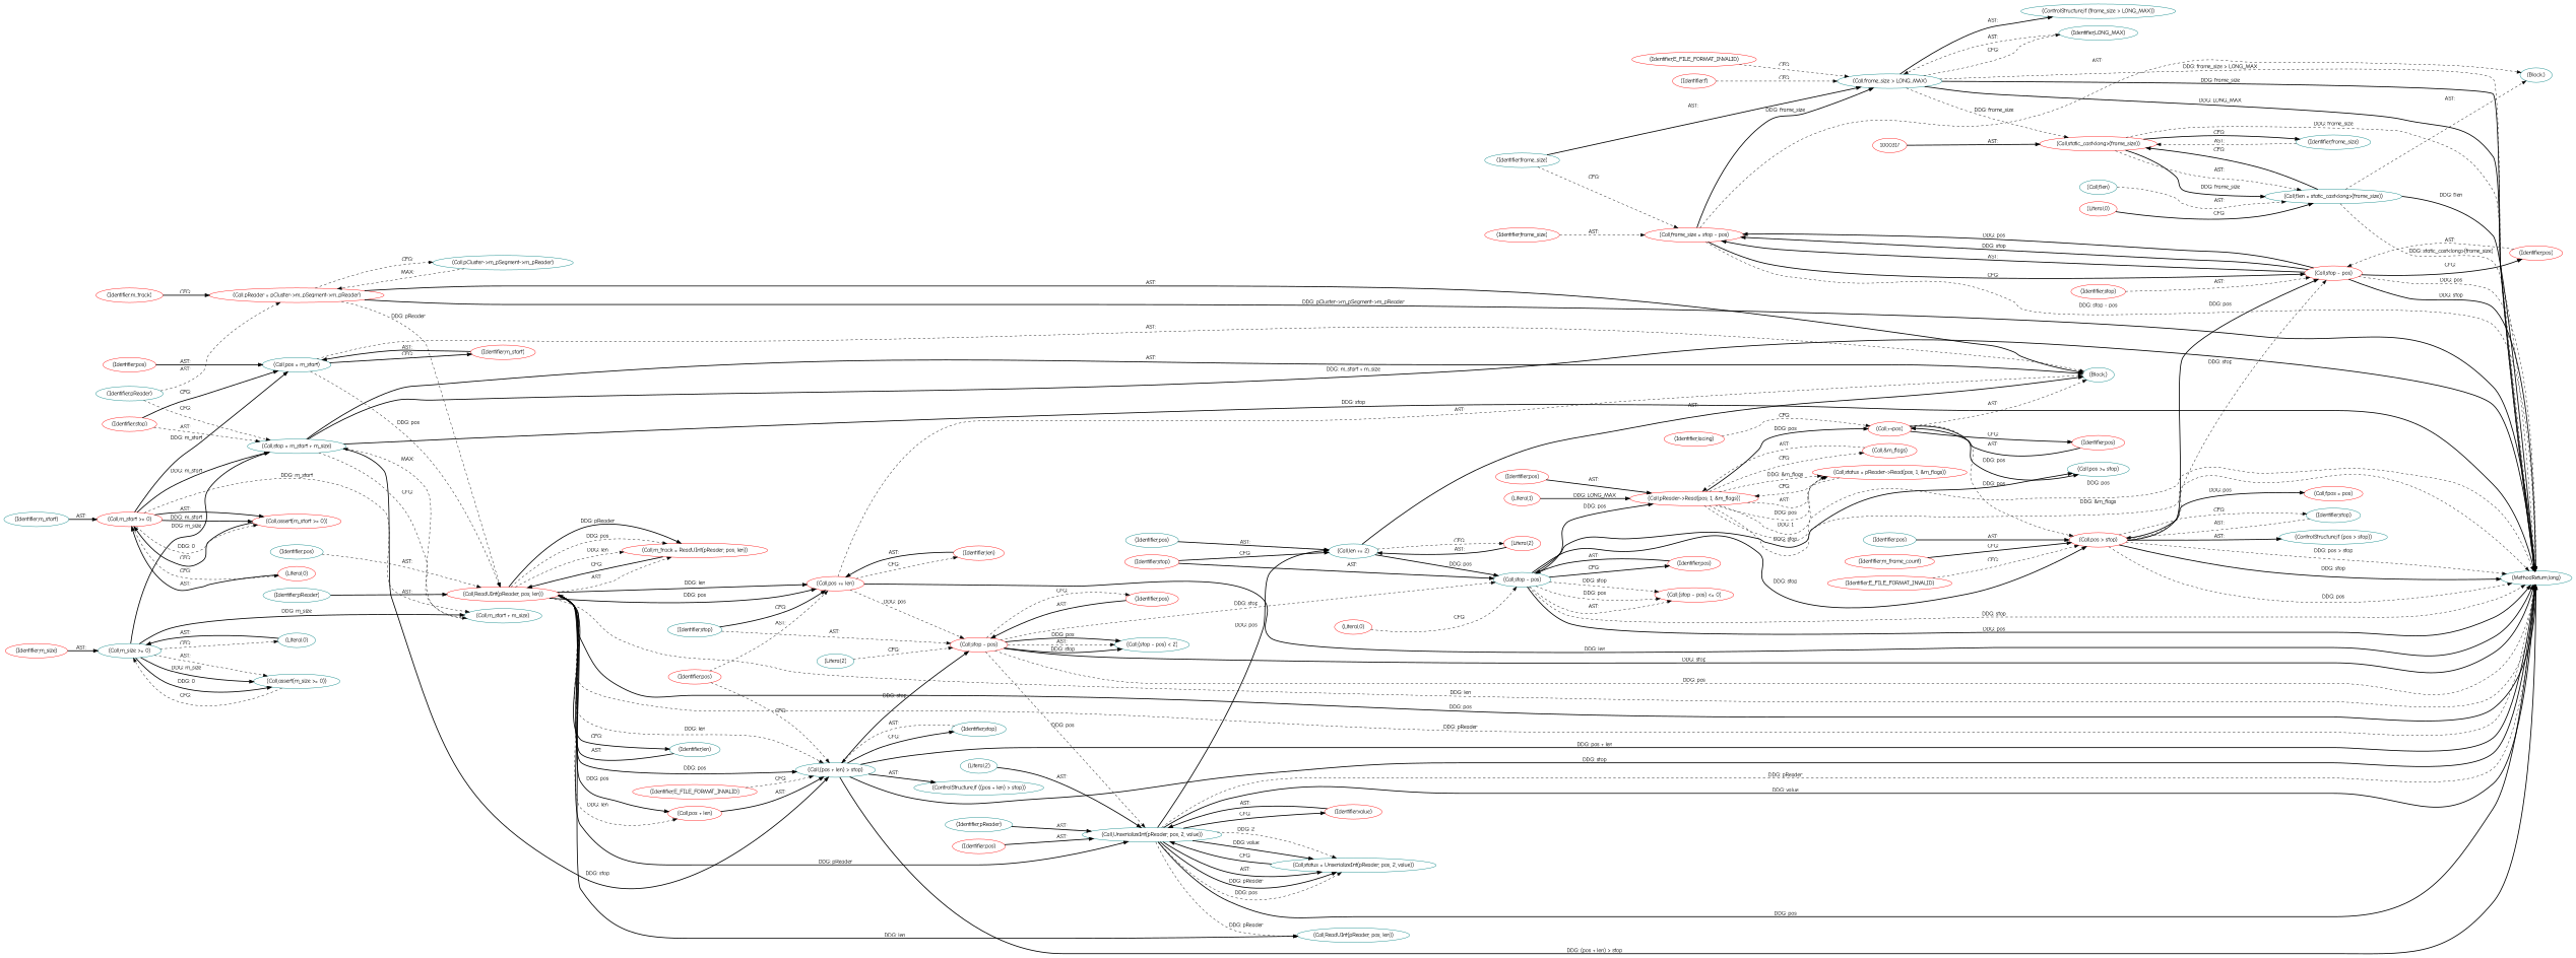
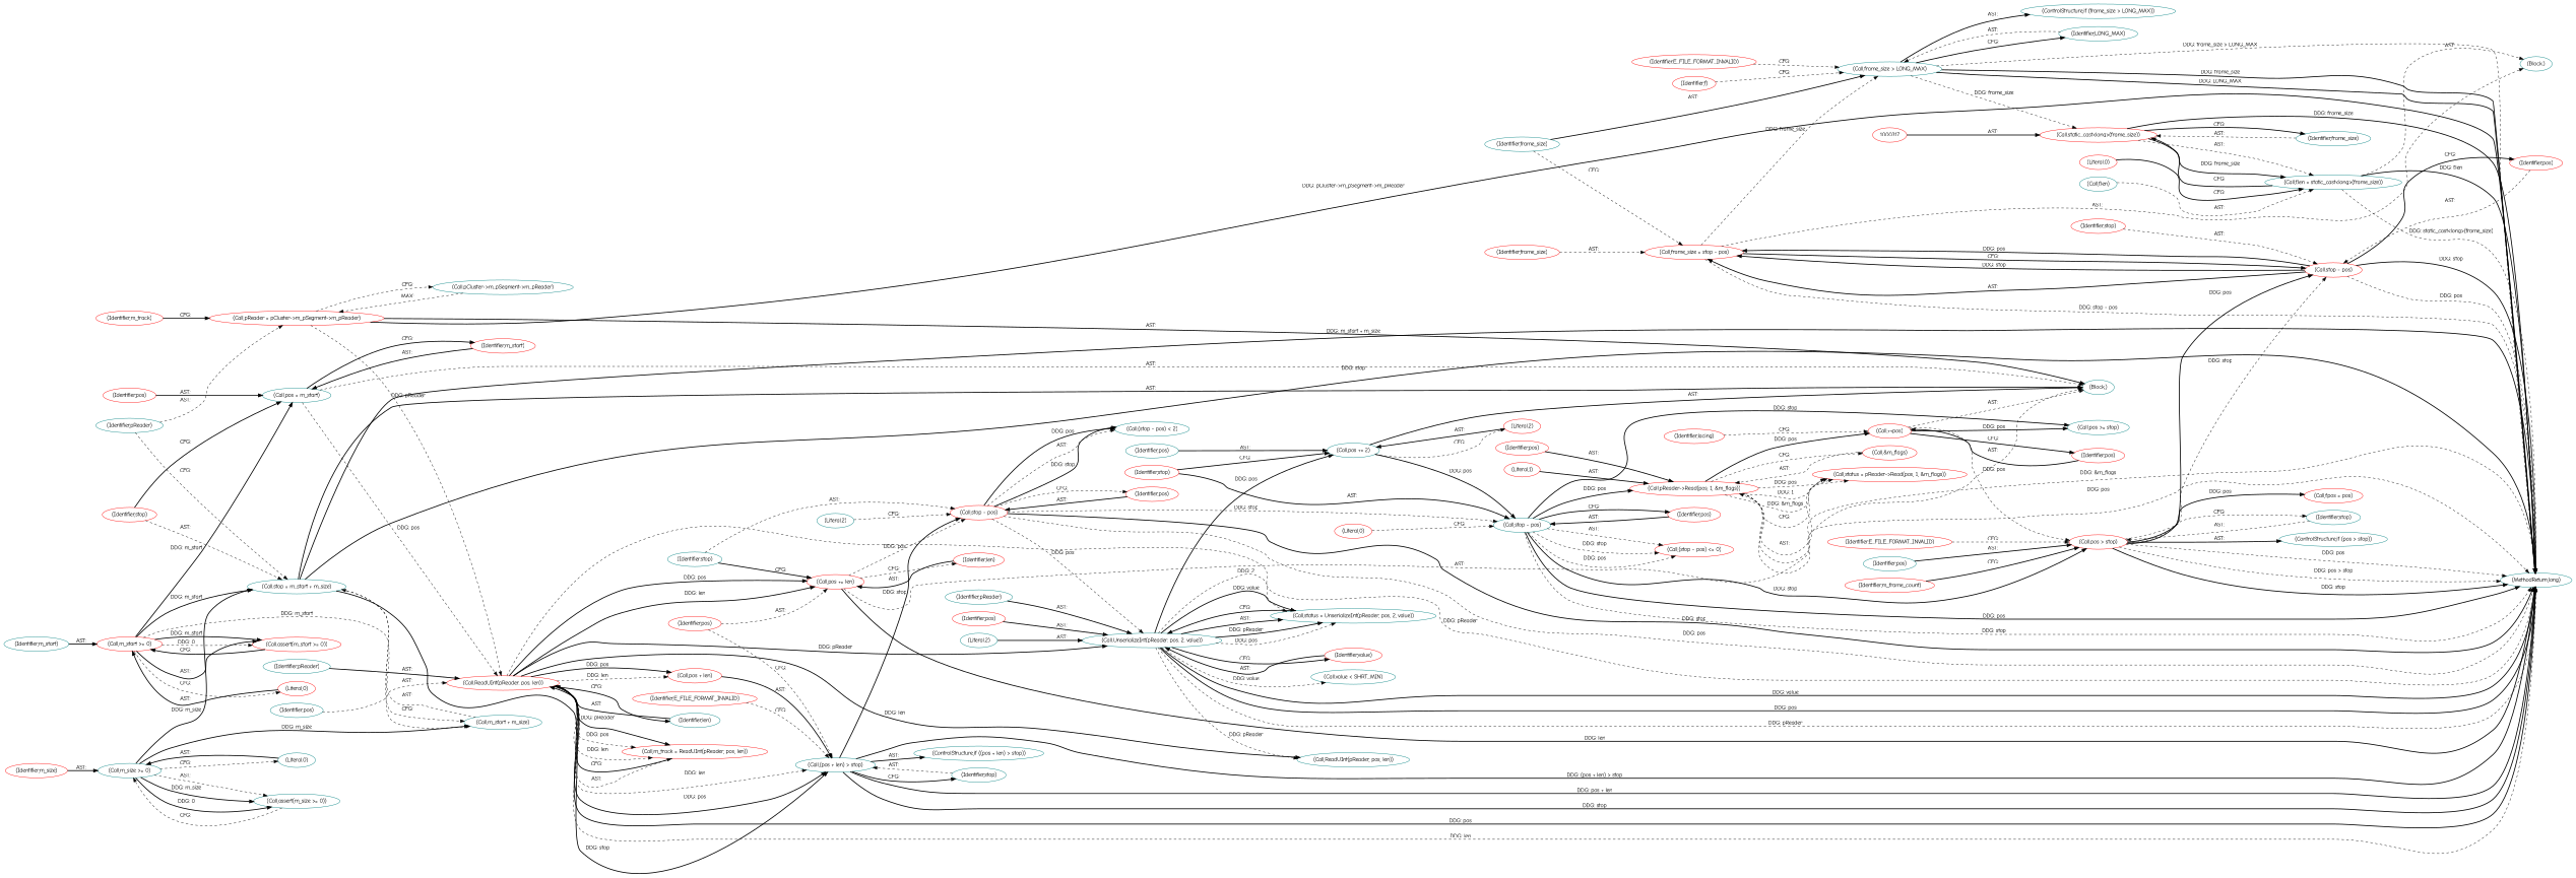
  digraph {
    fontname="Comic Neue"
    rankdir=LR
    node [color=red fontname="Comic Neue"]
    edge [fontname="Comic Neue" style=bold]
    n1 [label="(Call,frame_size = stop - pos)"]
    n2 [label="(Call,stop - pos)"]
    n3 [color=teal label="(Call,frame_size > LONG_MAX)"]
    n4 [color=teal label="(Block,)"]
    n5 [color=teal label="(MethodReturn,long)"]
    n6 [label="(Identifier,pos)"]
    n7 [label="(Call,static_cast<long>(frame_size))"]
    n8 [color=teal label="(Identifier,LONG_MAX)"]
    n9 [color=teal label="(ControlStructure,if (frame_size > LONG_MAX))"]
    n10 [label="(Call,pos > stop)"]
    n11 [label="(Call,f.pos = pos)"]
    n12 [color=teal label="(ControlStructure,if (pos > stop))"]
    n13 [color=teal label="(Identifier,stop)"]
    n14 [label="(Call,++pos)"]
    n15 [color=teal label="(Block,)"]
    n16 [label="(Identifier,pos)"]
    n17 [color=teal label="(Call,pos >= stop)"]
    n18 [label="(Call,pReader->Read(pos, 1, &m_flags))"]
    n19 [label="(Call,status = pReader->Read(pos, 1, &m_flags))"]
    n20 [label="(Call,&m_flags)"]
    n21 [color=teal label="(Call,stop - pos)"]
    n22 [label="(Identifier,pos)"]
    n23 [label="(Call,(stop - pos) <= 0)"]
    n24 [label="(Call,stop - pos)"]
    n25 [color=teal label="(Call,UnserializeInt(pReader, pos, 2, value))"]
    n26 [label="(Identifier,pos)"]
    n27 [color=teal label="(Call,(stop - pos) < 2)"]
    n28 [color=teal label="(Call,ReadUInt(pReader, pos, len))"]
-   n29 [color=teal label="(Call,len += 2)"]
+   n29 [color=teal label="(Call,pos += 2)"]
+   n30 [color=teal label="(Call,value < SHRT_MIN)"]
    n31 [color=teal label="(Call,status = UnserializeInt(pReader, pos, 2, value))"]
    n32 [label="(Identifier,value)"]
    n33 [color=teal label="(Call,(pos + len) > stop)"]
    n34 [color=teal label="(Identifier,stop)"]
    n35 [color=teal label="(ControlStructure,if ((pos + len) > stop))"]
    n36 [label="(Call,ReadUInt(pReader, pos, len))"]
    n37 [label="(Call,pos += len)"]
    n38 [label="(Call,pos + len)"]
    n39 [label="(Call,m_track = ReadUInt(pReader, pos, len))"]
    n40 [color=teal label="(Identifier,len)"]
    n41 [label="(Identifier,len)"]
    n42 [label="(Call,pReader = pCluster->m_pSegment->m_pReader)"]
    n43 [color=teal label="(Call,pCluster->m_pSegment->m_pReader)"]
    n44 [color=teal label="(Call,pos = m_start)"]
    n45 [label="(Identifier,m_start)"]
    n46 [label="(Call,m_start >= 0)"]
    n47 [color=teal label="(Call,stop = m_start + m_size)"]
    n48 [label="(Literal,0)"]
    n49 [color=teal label="(Call,m_start + m_size)"]
    n50 [label="(Call,assert(m_start >= 0))"]
    n51 [color=teal label="(Call,m_size >= 0)"]
    n52 [color=teal label="(Call,assert(m_size >= 0))"]
    n53 [color=teal label="(Literal,0)"]
    n54 [label="(Literal,2)"]
    n55 [color=teal label="(Call,f.len = static_cast<long>(frame_size))"]
    n56 [color=teal label="(Identifier,frame_size)"]
    n57 [color=teal label="(Identifier,pReader)"]
    n58 [color=teal label="(Identifier,m_start)"]
    n59 [label="(Identifier,pos)"]
    n60 [label="(Identifier,pos)"]
    n61 [label="(Identifier,m_size)"]
    n62 [color=teal label="(Literal,2)"]
    n63 [label="(Identifier,E_FILE_FORMAT_INVALID)"]
    n64 [label="(Identifier,pos)"]
    n65 [color=teal label="(Identifier,pos)"]
    n66 [label="(Identifier,pos)"]
    n67 [color=teal label="(Identifier,pReader)"]
    n68 [label="(Identifier,E_FILE_FORMAT_INVALID)"]
    n69 [color=teal label="(Identifier,frame_size)"]
    n70 [label="(Identifier,stop)"]
    n71 [color=teal label="(Identifier,pos)"]
    n72 [label="(Identifier,stop)"]
    n73 [label="(Identifier,frame_size)"]
    n74 [color=teal label="(Identifier,pos)"]
    n75 [label="(Identifier,stop)"]
    n76 [label="(Identifier,m_frame_count)"]
    n77 [label="(Literal,0)"]
    n78 [label="(Identifier,lacing)"]
    n79 [label="(Identifier,m_track)"]
    n80 [label="(Literal,0)"]
    n81 [label="(Identifier,E_FILE_FORMAT_INVALID)"]
    n82 [color=teal label="(Identifier,pReader)"]
    n83 [color=teal label="(Literal,2)"]
    n84 [label="(Literal,1)"]
    n85 [color=teal label="(Identifier,stop)"]
    n86 [label="(Identifier,f)"]
    n87 [color=teal label="(Call,f.len)"]
    1000317
    n1 -> n2 [label="CFG: "]
-   n1 -> n3 [label="DDG: frame_size"]
+   n1 -> n3 [label="DDG: frame_size" style=dashed]
    n1 -> n4 [label="AST: " style=dashed]
    n1 -> n5 [label="DDG: stop - pos" style=dashed]
    n2 -> n1 [label="AST: "]
    n2 -> n1 [label="DDG: stop"]
    n2 -> n1 [label="DDG: pos"]
    n2 -> n5 [label="DDG: stop"]
    n2 -> n5 [label="DDG: pos" style=dashed]
    n2 -> n6 [label="CFG: "]
    n3 -> n5 [label="DDG: LONG_MAX"]
    n3 -> n5 [label="DDG: frame_size > LONG_MAX" style=dashed]
    n3 -> n5 [label="DDG: frame_size"]
    n3 -> n7 [label="DDG: frame_size" style=dashed]
-   n3 -> n8 [label="CFG: " style=dashed]
+   n3 -> n8 [label="CFG: "]
    n3 -> n9 [label="AST: "]
    n6 -> n2 [label="AST: " style=dashed]
-   n7 -> n5 [label="DDG: frame_size" style=dashed]
+   n7 -> n5 [label="DDG: frame_size"]
    n7 -> n55 [label="AST: " style=dashed]
    n7 -> n55 [label="DDG: frame_size"]
    n7 -> n56 [label="CFG: "]
    n8 -> n3 [label="AST: " style=dashed]
    n10 -> n2 [label="DDG: stop" style=dashed]
    n10 -> n2 [label="DDG: pos"]
    n10 -> n5 [label="DDG: pos" style=dashed]
    n10 -> n5 [label="DDG: pos > stop" style=dashed]
    n10 -> n5 [label="DDG: stop"]
    n10 -> n11 [label="DDG: pos"]
    n10 -> n12 [label="AST: "]
    n10 -> n13 [label="CFG: " style=dashed]
    n13 -> n10 [label="AST: " style=dashed]
    n14 -> n10 [label="DDG: pos" style=dashed]
    n14 -> n15 [label="AST: " style=dashed]
    n14 -> n16 [label="CFG: "]
    n14 -> n17 [label="DDG: pos"]
    n16 -> n14 [label="AST: "]
    n18 -> n5 [label="DDG: &m_flags" style=dashed]
    n18 -> n5 [label="DDG: pos" style=dashed]
    n18 -> n14 [label="DDG: pos"]
    n18 -> n19 [label="AST: " style=dashed]
    n18 -> n19 [label="DDG: pos" style=dashed]
    n18 -> n19 [label="DDG: 1" style=dashed]
    n18 -> n19 [label="DDG: &m_flags" style=dashed]
    n18 -> n20 [label="CFG: " style=dashed]
    n19 -> n18 [label="CFG: " style=dashed]
    n20 -> n18 [label="AST: " style=dashed]
    n21 -> n5 [label="DDG: stop" style=dashed]
    n21 -> n5 [label="DDG: pos"]
    n21 -> n10 [label="DDG: stop"]
    n21 -> n17 [label="DDG: stop"]
    n21 -> n18 [label="DDG: pos"]
    n21 -> n22 [label="CFG: "]
    n21 -> n23 [label="AST: " style=dashed]
    n21 -> n23 [label="DDG: stop" style=dashed]
    n21 -> n23 [label="DDG: pos" style=dashed]
    n22 -> n21 [label="AST: "]
    n24 -> n5 [label="DDG: stop"]
    n24 -> n5 [label="DDG: pos" style=dashed]
    n24 -> n21 [label="DDG: stop" style=dashed]
    n24 -> n25 [label="DDG: pos" style=dashed]
    n24 -> n26 [label="CFG: " style=dashed]
    n24 -> n27 [label="AST: " style=dashed]
    n24 -> n27 [label="DDG: stop"]
    n24 -> n27 [label="DDG: pos"]
    n25 -> n5 [label="DDG: value"]
    n25 -> n5 [label="DDG: pos"]
    n25 -> n5 [label="DDG: pReader" style=dashed]
    n25 -> n28 [label="DDG: pReader" style=dashed]
    n25 -> n29 [label="DDG: pos"]
+   n25 -> n30 [label="DDG: value" style=dashed]
    n25 -> n31 [label="AST: "]
    n25 -> n31 [label="DDG: pReader"]
    n25 -> n31 [label="DDG: pos" style=dashed]
    n25 -> n31 [label="DDG: 2" style=dashed]
    n25 -> n31 [label="DDG: value"]
    n25 -> n32 [label="CFG: "]
    n26 -> n24 [label="AST: "]
    n29 -> n15 [label="AST: "]
    n29 -> n21 [label="DDG: pos"]
    n29 -> n54 [label="CFG: " style=dashed]
    n31 -> n25 [label="CFG: "]
    n32 -> n25 [label="AST: "]
    n33 -> n5 [label="DDG: stop"]
    n33 -> n5 [label="DDG: (pos + len) > stop"]
    n33 -> n5 [label="DDG: pos + len"]
    n33 -> n24 [label="DDG: stop"]
    n33 -> n34 [label="CFG: "]
    n33 -> n35 [label="AST: "]
    n34 -> n33 [label="AST: " style=dashed]
    n36 -> n5 [label="DDG: len" style=dashed]
    n36 -> n5 [label="DDG: pos"]
    n36 -> n5 [label="DDG: pReader" style=dashed]
    n36 -> n25 [label="DDG: pReader"]
    n36 -> n28 [label="DDG: len"]
    n36 -> n33 [label="DDG: pos"]
    n36 -> n33 [label="DDG: len" style=dashed]
    n36 -> n37 [label="DDG: len"]
    n36 -> n37 [label="DDG: pos"]
    n36 -> n38 [label="DDG: pos"]
    n36 -> n38 [label="DDG: len" style=dashed]
    n36 -> n39 [label="AST: " style=dashed]
    n36 -> n39 [label="DDG: pReader"]
    n36 -> n39 [label="DDG: pos" style=dashed]
    n36 -> n39 [label="DDG: len" style=dashed]
    n36 -> n40 [label="CFG: "]
    n37 -> n5 [label="DDG: len"]
    n37 -> n15 [label="AST: " style=dashed]
    n37 -> n24 [label="DDG: pos" style=dashed]
    n37 -> n41 [label="CFG: " style=dashed]
    n38 -> n33 [label="AST: "]
    n39 -> n36 [label="CFG: "]
    n40 -> n36 [label="AST: "]
    n41 -> n37 [label="AST: "]
    n42 -> n5 [label="DDG: pCluster->m_pSegment->m_pReader"]
    n42 -> n15 [label="AST: "]
    n42 -> n36 [label="DDG: pReader" style=dashed]
    n42 -> n43 [label="CFG: " style=dashed]
    n43 -> n42 [label="MAX: " style=dashed]
    n44 -> n15 [label="AST: " style=dashed]
    n44 -> n36 [label="DDG: pos" style=dashed]
    n44 -> n45 [label="CFG: "]
    n45 -> n44 [label="AST: "]
    n46 -> n44 [label="DDG: m_start"]
    n46 -> n47 [label="DDG: m_start"]
    n46 -> n48 [label="CFG: " style=dashed]
    n46 -> n49 [label="DDG: m_start" style=dashed]
    n46 -> n50 [label="AST: "]
    n46 -> n50 [label="DDG: m_start"]
    n46 -> n50 [label="DDG: 0" style=dashed]
    n47 -> n5 [label="DDG: m_start + m_size"]
    n47 -> n5 [label="DDG: stop"]
    n47 -> n15 [label="AST: "]
    n47 -> n33 [label="DDG: stop"]
    n47 -> n49 [label="CFG: " style=dashed]
    n48 -> n46 [label="AST: "]
-   n49 -> n47 [label="MAX: " style=dashed]
+   n49 -> n47 [label="AST: " style=dashed]
    n50 -> n46 [label="CFG: "]
    n51 -> n47 [label="DDG: m_size"]
    n51 -> n49 [label="DDG: m_size"]
    n51 -> n52 [label="AST: " style=dashed]
    n51 -> n52 [label="DDG: m_size"]
    n51 -> n52 [label="DDG: 0"]
    n51 -> n53 [label="CFG: " style=dashed]
    n52 -> n51 [label="CFG: " style=dashed]
    n53 -> n51 [label="AST: "]
    n54 -> n29 [label="AST: "]
    n55 -> n4 [label="AST: " style=dashed]
    n55 -> n5 [label="DDG: static_cast<long>(frame_size)" style=dashed]
    n55 -> n5 [label="DDG: f.len"]
    n55 -> n7 [label="CFG: "]
    n56 -> n7 [label="AST: " style=dashed]
    n57 -> n42 [label="AST: " style=dashed]
    n57 -> n47 [label="CFG: " style=dashed]
    n58 -> n46 [label="AST: "]
    n59 -> n18 [label="AST: "]
    n60 -> n25 [label="AST: "]
    n61 -> n51 [label="AST: "]
    n62 -> n25 [label="AST: "]
    n63 -> n33 [label="CFG: " style=dashed]
    n64 -> n33 [label="CFG: " style=dashed]
    n64 -> n37 [label="AST: " style=dashed]
    n65 -> n29 [label="AST: "]
    n66 -> n44 [label="AST: "]
    n67 -> n25 [label="AST: "]
    n68 -> n3 [label="CFG: " style=dashed]
    n69 -> n1 [label="CFG: " style=dashed]
    n69 -> n3 [label="AST: "]
    n70 -> n44 [label="CFG: "]
    n70 -> n47 [label="AST: " style=dashed]
    n71 -> n10 [label="AST: "]
    n72 -> n2 [label="AST: " style=dashed]
    n73 -> n1 [label="AST: " style=dashed]
    n74 -> n36 [label="AST: " style=dashed]
    n75 -> n21 [label="AST: "]
    n75 -> n29 [label="CFG: "]
    n76 -> n10 [label="CFG: "]
    n77 -> n21 [label="CFG: " style=dashed]
    n78 -> n14 [label="CFG: " style=dashed]
    n79 -> n42 [label="CFG: "]
    n80 -> n55 [label="CFG: "]
    n81 -> n10 [label="CFG: " style=dashed]
    n82 -> n36 [label="AST: "]
    n83 -> n24 [label="CFG: " style=dashed]
-   n84 -> n18 [label="DDG: LONG_MAX"]
+   n84 -> n18 [label="AST: "]
    n85 -> n24 [label="AST: " style=dashed]
    n85 -> n37 [label="CFG: "]
    n86 -> n3 [label="CFG: " style=dashed]
    n87 -> n55 [label="AST: " style=dashed]
    1000317 -> n7 [label="AST: "]
  }
